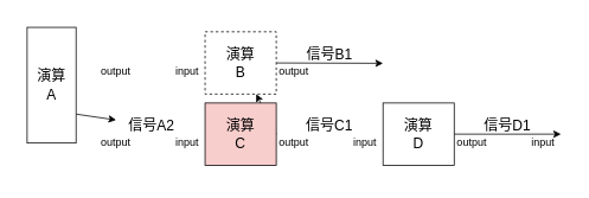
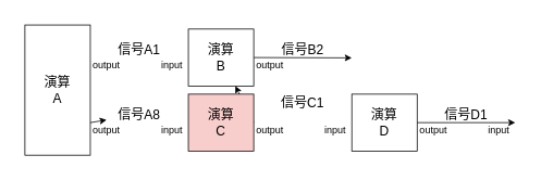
  <mxCell id="0" />
  <mxCell id="1" parent="0" />
  <mxCell id="2" value="" style="whiteSpace=wrap;html=1;fontSize=16;strokeColor=none;" parent="1" vertex="1"><mxGeometry x="20" y="20" width="620" height="180" as="geometry" /></mxCell>
  <mxCell id="3" style="edgeStyle=none;html=1;exitX=1;exitY=0.75;exitDx=0;exitDy=0;" parent="1" source="4" target="12" edge="1"><mxGeometry relative="1" as="geometry" /></mxCell>
- <mxCell id="4" value="演算&lt;div&gt;A&lt;/div&gt;" style="whiteSpace=wrap;html=1;fontSize=16;" parent="1" vertex="1"><mxGeometry x="30" y="30" width="55" height="130" as="geometry" /></mxCell>
+ <mxCell id="4" value="演算&lt;div&gt;A&lt;/div&gt;" style="whiteSpace=wrap;html=1;fontSize=16;" parent="1" vertex="1"><mxGeometry x="30" y="30" width="80" height="160" as="geometry" /></mxCell>
  <mxCell id="5" style="edgeStyle=none;html=1;exitX=1;exitY=0.5;exitDx=0;exitDy=0;" parent="1" source="6" edge="1"><mxGeometry relative="1" as="geometry"><mxPoint x="430" y="70.4" as="targetPoint" /></mxGeometry></mxCell>
- <mxCell id="6" value="演算&lt;div&gt;B&lt;/div&gt;" style="whiteSpace=wrap;html=1;fontSize=16;dashed=1;" parent="1" vertex="1"><mxGeometry x="230" y="35" width="80" height="70" as="geometry" /></mxCell>
+ <mxCell id="6" value="演算&lt;div&gt;B&lt;/div&gt;" style="whiteSpace=wrap;html=1;fontSize=16;" parent="1" vertex="1"><mxGeometry x="230" y="35" width="80" height="70" as="geometry" /></mxCell>
  <mxCell id="7" style="edgeStyle=none;html=1;exitX=1;exitY=0.5;exitDx=0;exitDy=0;" parent="1" source="8" target="6" edge="1"><mxGeometry relative="1" as="geometry" /></mxCell>
  <mxCell id="8" value="演算&lt;div&gt;C&lt;/div&gt;" style="whiteSpace=wrap;html=1;fontSize=16;fillColor=#f8cecc;" parent="1" vertex="1"><mxGeometry x="230" y="115" width="80" height="70" as="geometry" /></mxCell>
+ <mxCell id="9" value="信号A1" style="whiteSpace=wrap;html=1;fillColor=none;strokeColor=none;fontSize=16;" parent="1" vertex="1"><mxGeometry x="130" y="50" width="80" height="20" as="geometry" /></mxCell>
  <mxCell id="10" value="input" style="whiteSpace=wrap;html=1;fillColor=none;strokeColor=none;" parent="1" vertex="1"><mxGeometry x="190" y="70" width="40" height="20" as="geometry" /></mxCell>
  <mxCell id="11" value="output" style="whiteSpace=wrap;html=1;fillColor=none;strokeColor=none;" parent="1" vertex="1"><mxGeometry x="110" y="70" width="40" height="20" as="geometry" /></mxCell>
- <mxCell id="12" value="信号A2" style="whiteSpace=wrap;html=1;fillColor=none;strokeColor=none;fontSize=16;" parent="1" vertex="1"><mxGeometry x="130" y="130" width="80" height="20" as="geometry" /></mxCell>
+ <mxCell id="12" value="信号A8" style="whiteSpace=wrap;html=1;fillColor=none;strokeColor=none;fontSize=16;" parent="1" vertex="1"><mxGeometry x="130" y="130" width="80" height="20" as="geometry" /></mxCell>
  <mxCell id="13" value="input" style="whiteSpace=wrap;html=1;fillColor=none;strokeColor=none;" parent="1" vertex="1"><mxGeometry x="190" y="150" width="40" height="20" as="geometry" /></mxCell>
  <mxCell id="14" value="output" style="whiteSpace=wrap;html=1;fillColor=none;strokeColor=none;" parent="1" vertex="1"><mxGeometry x="110" y="150" width="40" height="20" as="geometry" /></mxCell>
  <mxCell id="15" style="edgeStyle=none;html=1;exitX=1;exitY=0.5;exitDx=0;exitDy=0;entryX=1;entryY=0;entryDx=0;entryDy=0;" parent="1" source="16" target="22" edge="1"><mxGeometry relative="1" as="geometry"><mxPoint x="590" y="150.4" as="targetPoint" /></mxGeometry></mxCell>
  <mxCell id="16" value="演算&lt;div&gt;D&lt;/div&gt;" style="whiteSpace=wrap;html=1;fontSize=16;" parent="1" vertex="1"><mxGeometry x="430" y="115" width="80" height="70" as="geometry" /></mxCell>
  <mxCell id="17" value="output" style="whiteSpace=wrap;html=1;fillColor=none;strokeColor=none;" parent="1" vertex="1"><mxGeometry x="310" y="150" width="40" height="20" as="geometry" /></mxCell>
  <mxCell id="18" value="input" style="whiteSpace=wrap;html=1;fillColor=none;strokeColor=none;" parent="1" vertex="1"><mxGeometry x="390" y="150" width="40" height="20" as="geometry" /></mxCell>
- <mxCell id="19" value="信号C1" style="whiteSpace=wrap;html=1;fillColor=none;strokeColor=none;fontSize=16;" parent="1" vertex="1"><mxGeometry x="330" y="130" width="80" height="20" as="geometry" /></mxCell>
+ <mxCell id="19" value="信号C1" style="whiteSpace=wrap;html=1;fillColor=none;strokeColor=none;fontSize=16;" parent="1" vertex="1"><mxGeometry x="330" y="115" width="80" height="20" as="geometry" /></mxCell>
  <mxCell id="20" value="output" style="whiteSpace=wrap;html=1;fillColor=none;strokeColor=none;" parent="1" vertex="1"><mxGeometry x="310" y="70" width="40" height="20" as="geometry" /></mxCell>
- <mxCell id="21" value="信号B1" style="whiteSpace=wrap;html=1;fillColor=none;strokeColor=none;fontSize=16;" parent="1" vertex="1"><mxGeometry x="330" y="50" width="80" height="20" as="geometry" /></mxCell>
+ <mxCell id="21" value="信号B2" style="whiteSpace=wrap;html=1;fillColor=none;strokeColor=none;fontSize=16;" parent="1" vertex="1"><mxGeometry x="330" y="50" width="80" height="20" as="geometry" /></mxCell>
  <mxCell id="22" value="input" style="whiteSpace=wrap;html=1;fillColor=none;strokeColor=none;" parent="1" vertex="1"><mxGeometry x="590" y="150" width="40" height="20" as="geometry" /></mxCell>
  <mxCell id="23" value="output" style="whiteSpace=wrap;html=1;fillColor=none;strokeColor=none;" parent="1" vertex="1"><mxGeometry x="510" y="150" width="40" height="20" as="geometry" /></mxCell>
  <mxCell id="24" value="信号D1" style="whiteSpace=wrap;html=1;fillColor=none;strokeColor=none;fontSize=16;" parent="1" vertex="1"><mxGeometry x="530" y="130" width="80" height="20" as="geometry" /></mxCell>
